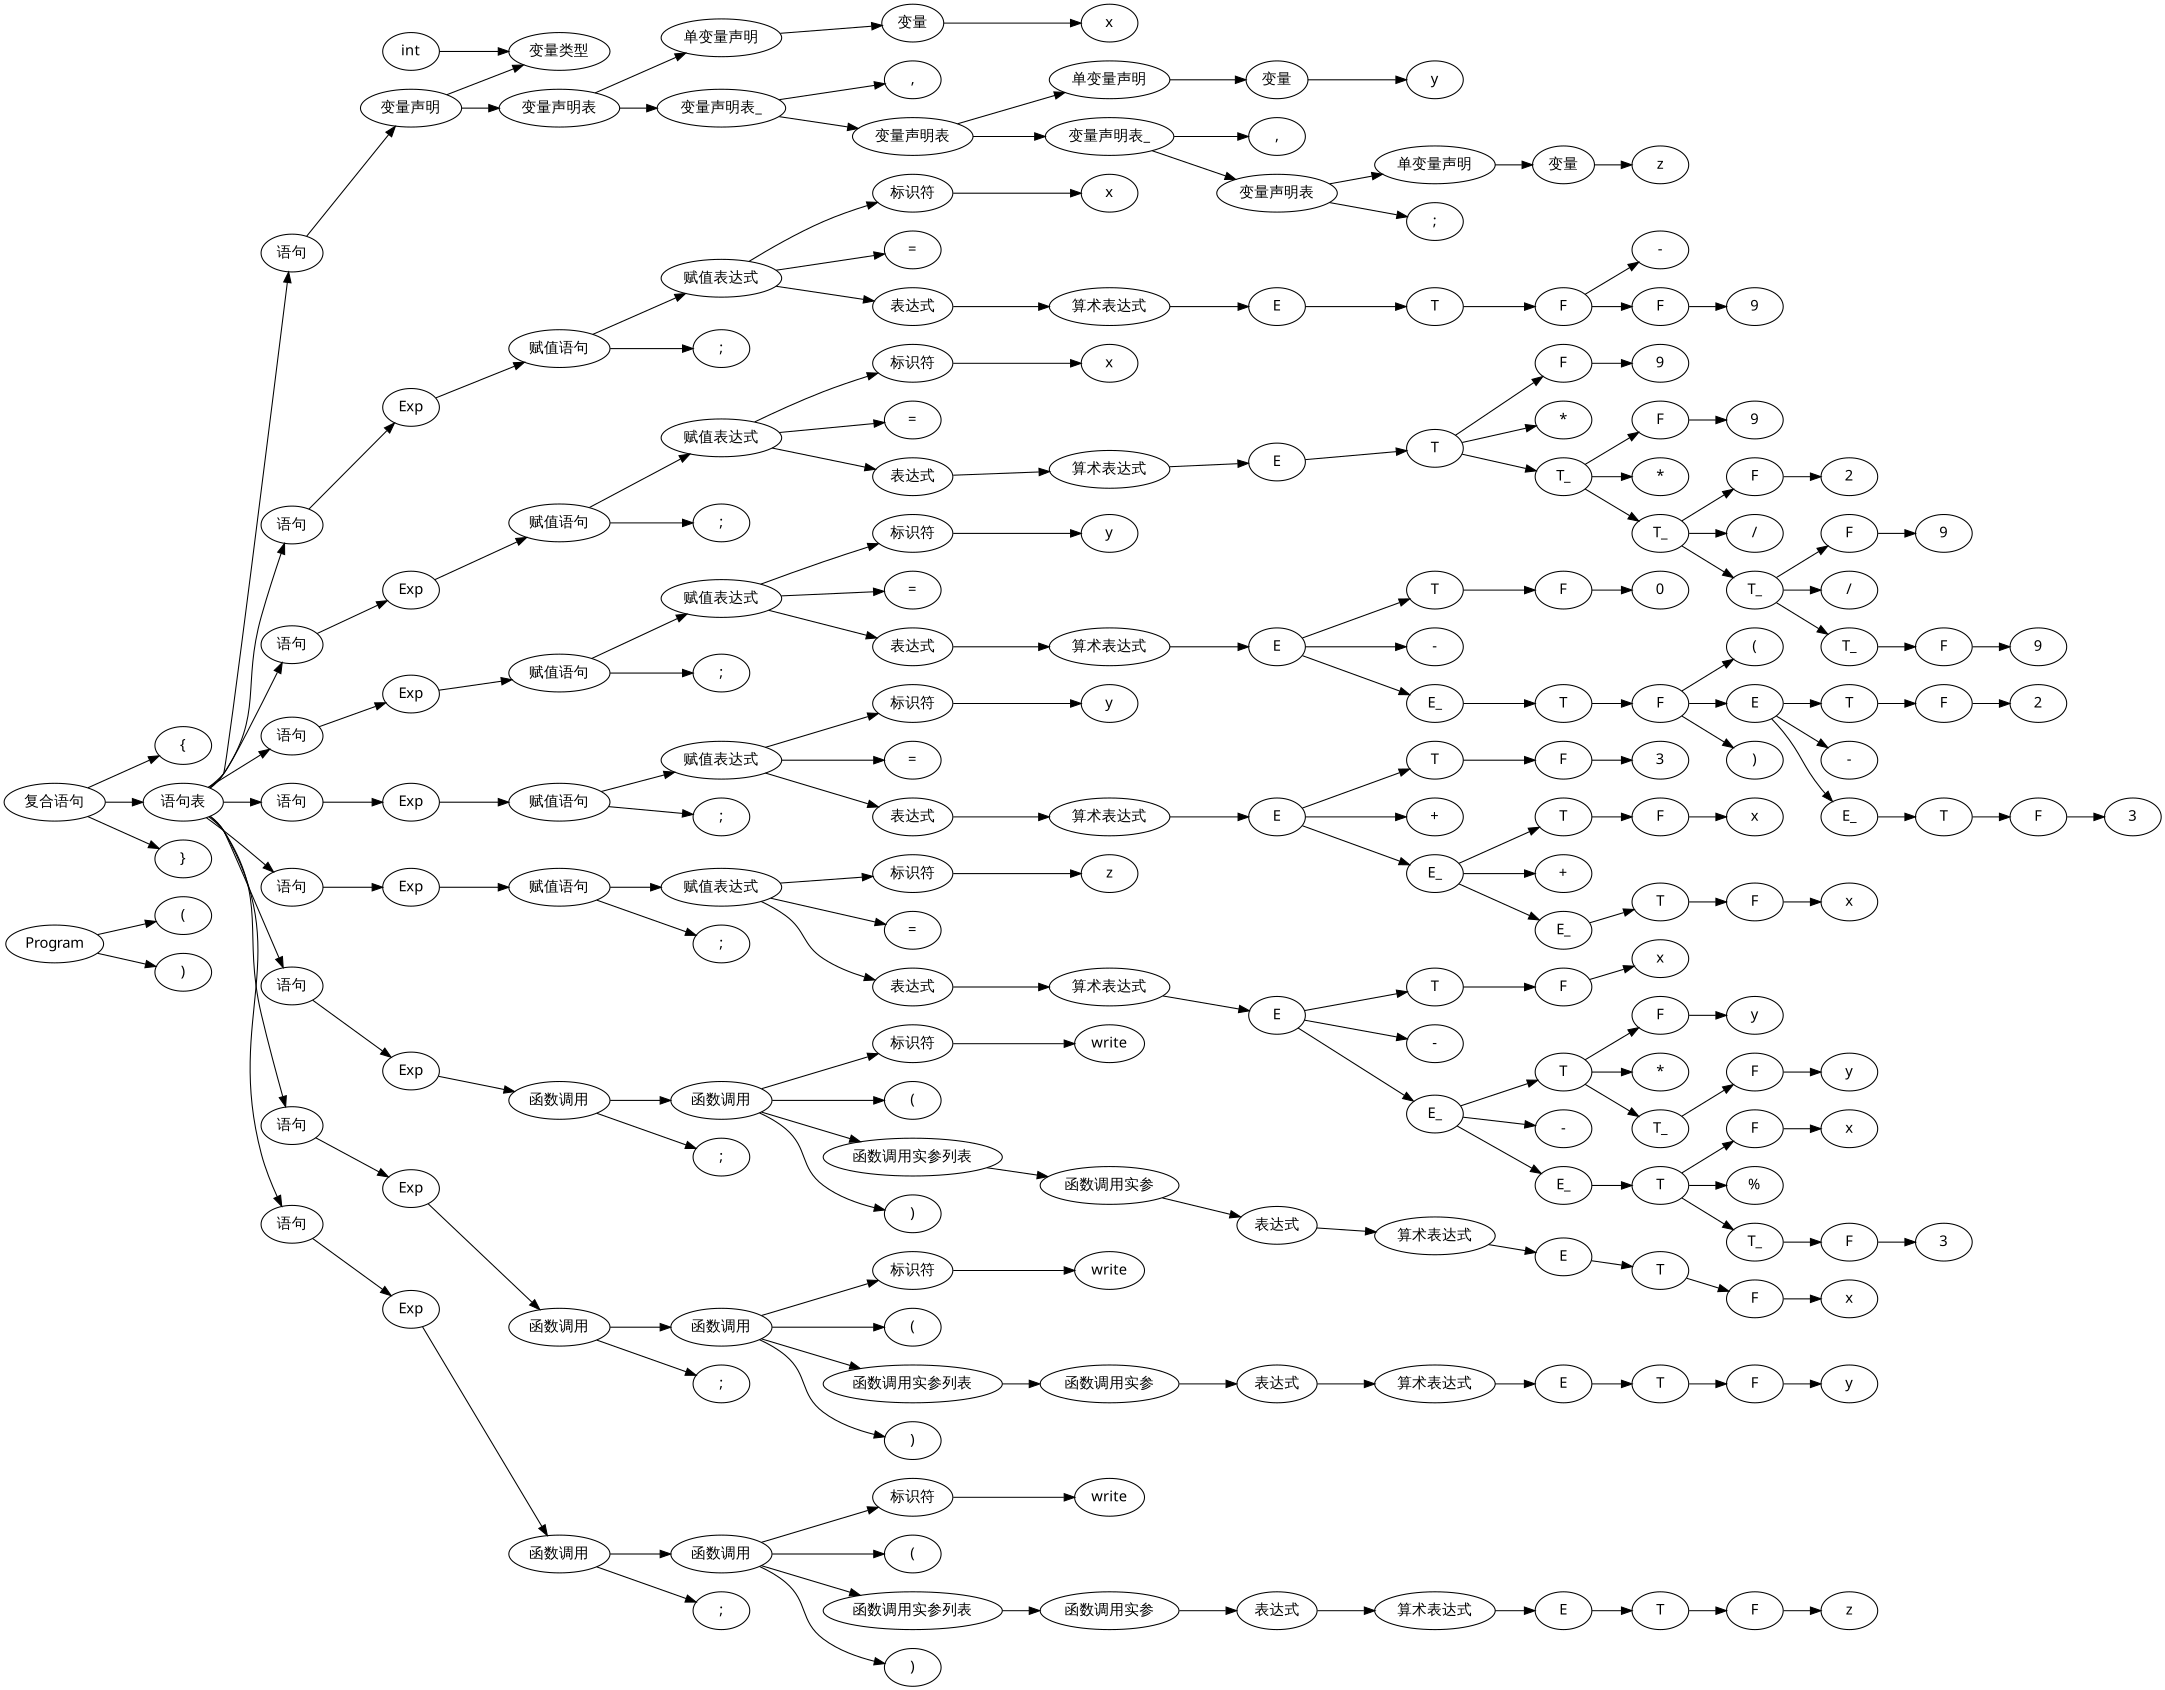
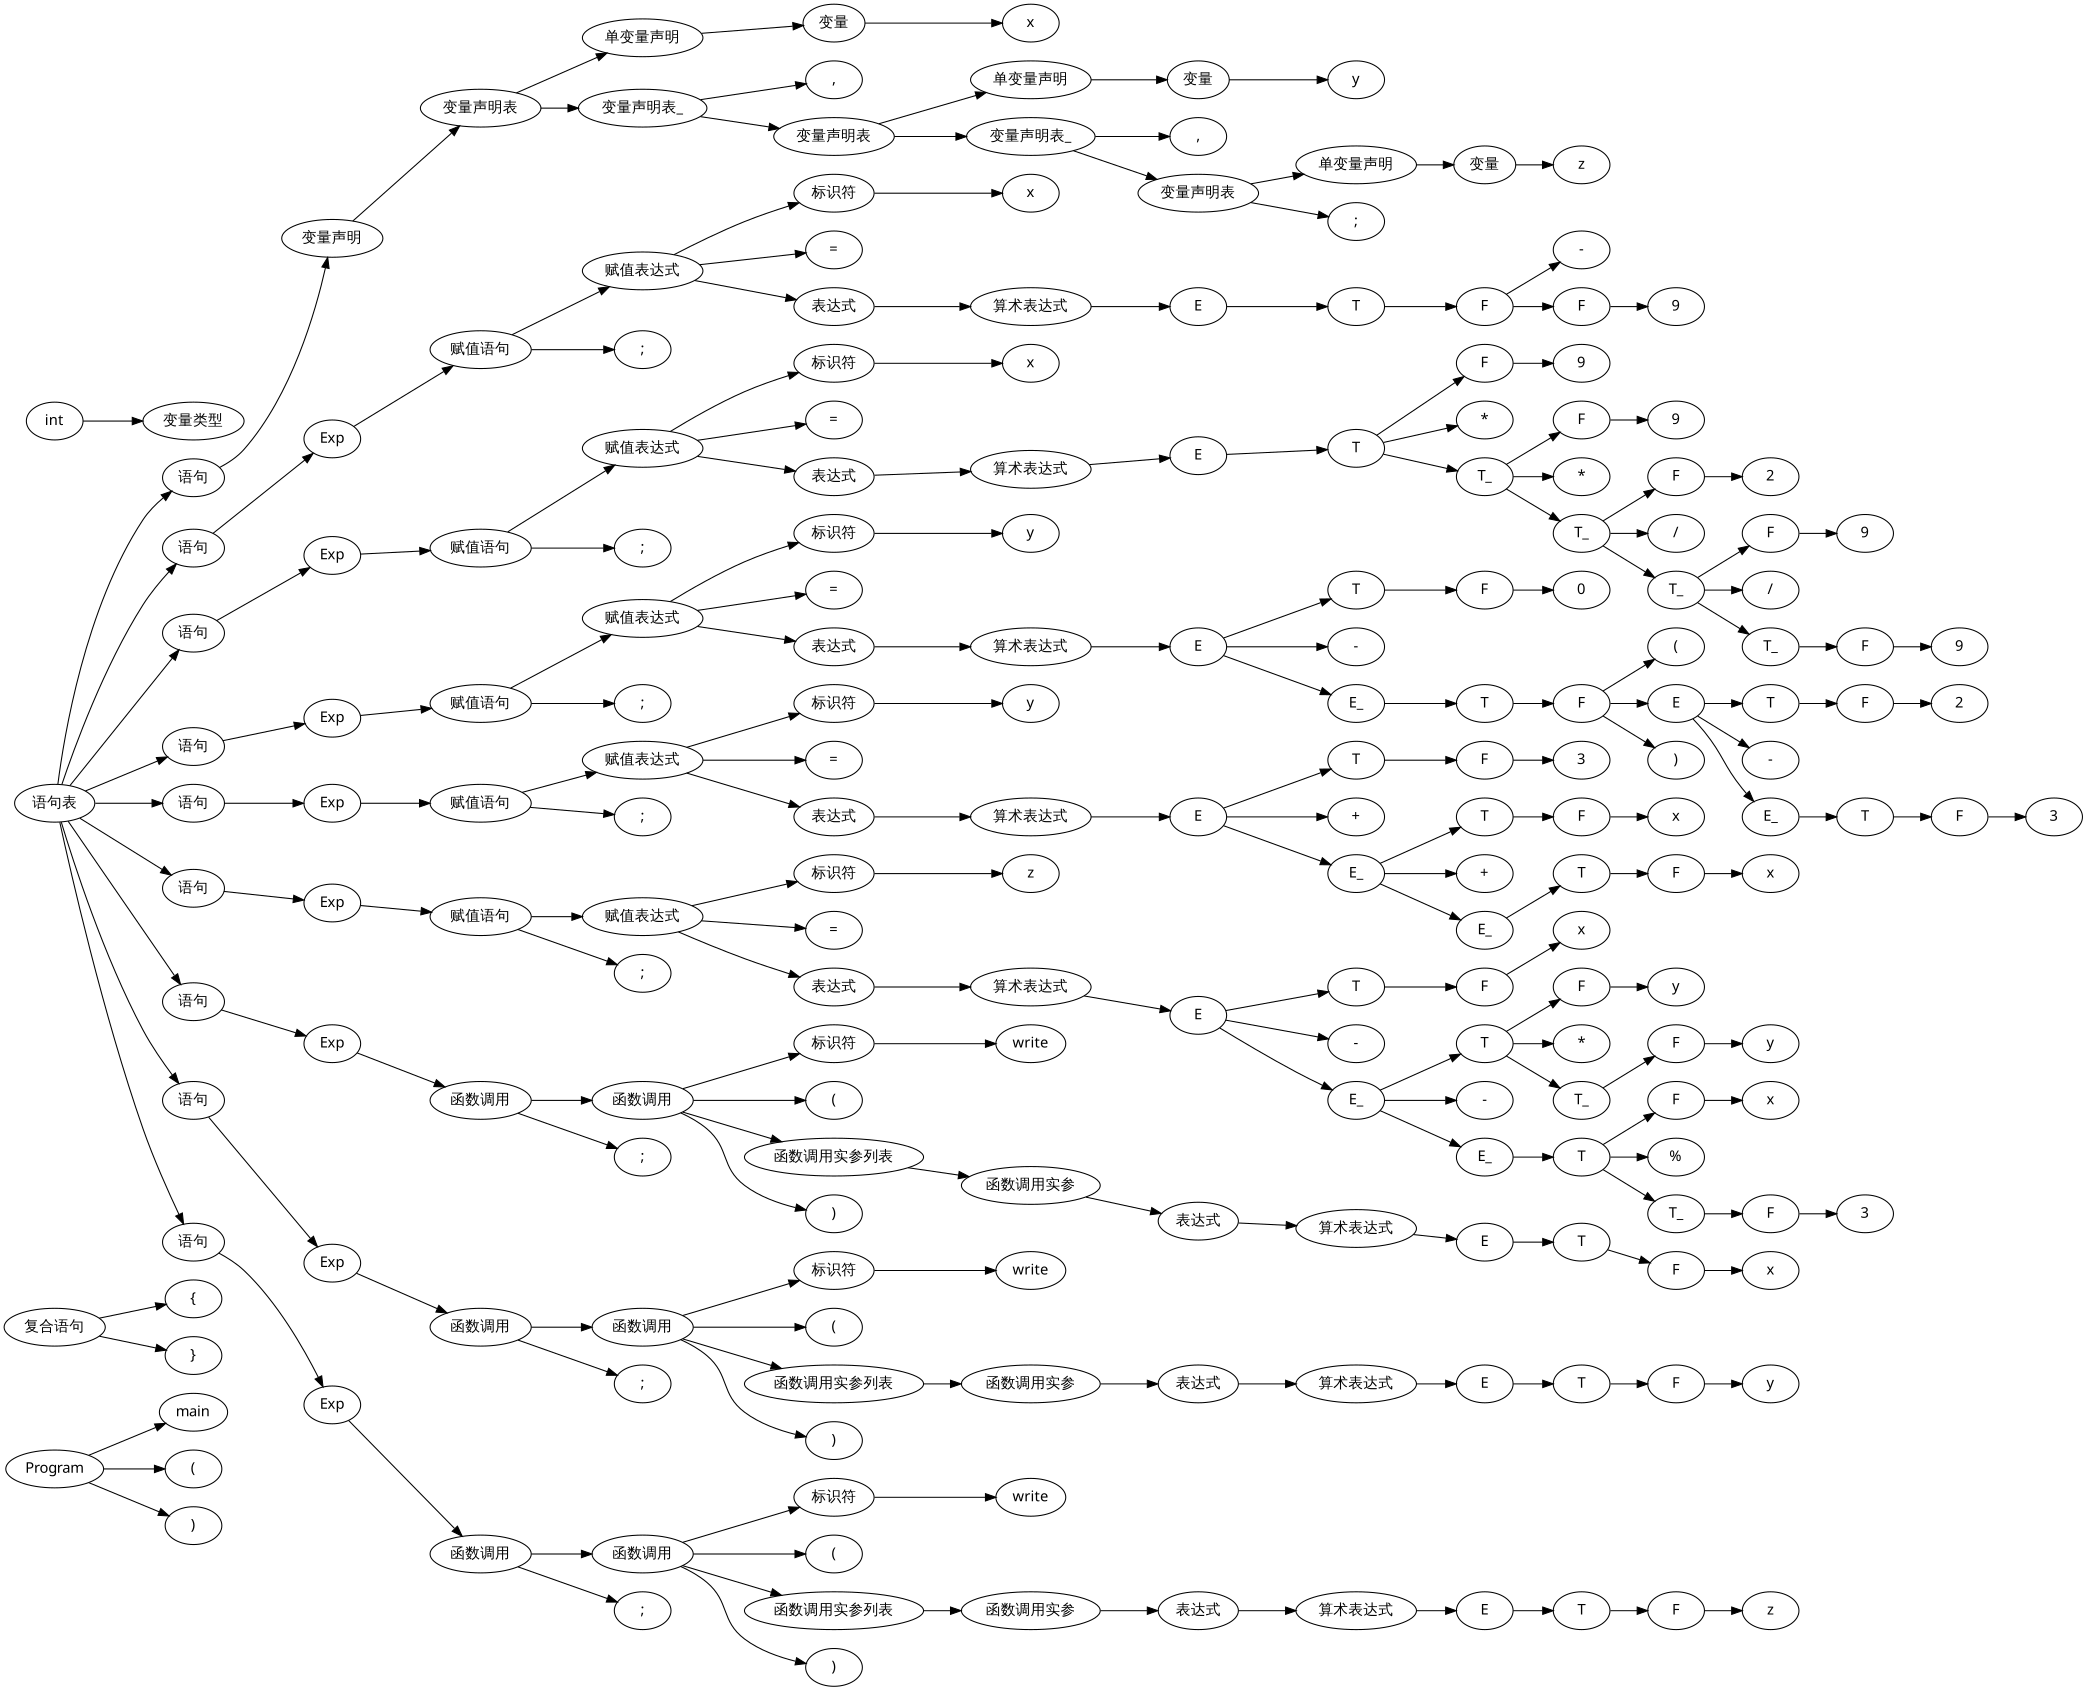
  digraph {
    rankdir=LR
    node [fontname="Microsoft YaHei"]
    n1 [label=Program]
+   n2 [label=main]
    n3 [label="("]
    n4 [label=")"]
    n5 [label="复合语句"]
    n6 [label="{"]
    n7 [label="语句表"]
    n8 [label="}"]
    n9 [label="语句"]
    n10 [label="语句"]
    n11 [label="语句"]
    n12 [label="语句"]
    n13 [label="语句"]
    n14 [label="语句"]
    n15 [label="语句"]
    n16 [label="语句"]
    n17 [label="语句"]
    n18 [label="变量声明"]
    n19 [label=Exp]
    n20 [label=Exp]
    n21 [label=Exp]
    n22 [label=Exp]
    n23 [label=Exp]
    n24 [label=Exp]
    n25 [label=Exp]
    n26 [label=Exp]
    n27 [label="变量类型"]
    n28 [label="变量声明表"]
    n29 [label="单变量声明"]
    n30 [label="变量声明表_"]
    n31 [label=int]
    n32 [label="变量"]
    n33 [label=","]
    n34 [label="变量声明表"]
    n35 [label=x]
    n36 [label="单变量声明"]
    n37 [label="变量声明表_"]
    n38 [label="变量"]
    n39 [label=","]
    n40 [label="变量声明表"]
    n41 [label=y]
    n42 [label="单变量声明"]
    n43 [label=";"]
    n44 [label="变量"]
    n45 [label=z]
    n46 [label="赋值语句"]
    n47 [label="赋值表达式"]
    n48 [label=";"]
    n49 [label="标识符"]
    n50 [label="="]
    n51 [label="表达式"]
    n52 [label=x]
    n53 [label="算术表达式"]
    n54 [label=E]
    n55 [label=T]
    n56 [label=F]
    n57 [label="-"]
    n58 [label=F]
    n59 [label=9]
    n60 [label="赋值语句"]
    n61 [label="赋值表达式"]
    n62 [label=";"]
    n63 [label="标识符"]
    n64 [label="="]
    n65 [label="表达式"]
    n66 [label=x]
    n67 [label="算术表达式"]
    n68 [label=E]
    n69 [label=T]
    n70 [label=F]
    n71 [label="*"]
    n72 [label=T_]
    n73 [label=9]
    n74 [label=F]
    n75 [label="*"]
    n76 [label=T_]
    n77 [label=9]
    n78 [label=F]
    n79 [label="/"]
    n80 [label=T_]
    n81 [label=2]
    n82 [label=F]
    n83 [label="/"]
    n84 [label=T_]
    n85 [label=9]
    n86 [label=F]
    n87 [label=9]
    n88 [label="赋值语句"]
    n89 [label="赋值表达式"]
    n90 [label=";"]
    n91 [label="标识符"]
    n92 [label="="]
    n93 [label="表达式"]
    n94 [label=y]
    n95 [label="算术表达式"]
    n96 [label=E]
    n97 [label=T]
    n98 [label="-"]
    n99 [label=E_]
    n100 [label=F]
    n101 [label=T]
    n102 [label=0]
    n103 [label=F]
    n104 [label="("]
    n105 [label=E]
    n106 [label=")"]
    n107 [label=T]
    n108 [label="-"]
    n109 [label=E_]
    n110 [label=F]
    n111 [label=T]
    n112 [label=2]
    n113 [label=F]
    n114 [label=3]
    n115 [label="赋值语句"]
    n116 [label="赋值表达式"]
    n117 [label=";"]
    n118 [label="标识符"]
    n119 [label="="]
    n120 [label="表达式"]
    n121 [label=y]
    n122 [label="算术表达式"]
    n123 [label=E]
    n124 [label=T]
    n125 [label="+"]
    n126 [label=E_]
    n127 [label=F]
    n128 [label=T]
    n129 [label="+"]
    n130 [label=E_]
    n131 [label=3]
    n132 [label=F]
    n133 [label=T]
    n134 [label=x]
    n135 [label=F]
    n136 [label=x]
    n137 [label="赋值语句"]
    n138 [label="赋值表达式"]
    n139 [label=";"]
    n140 [label="标识符"]
    n141 [label="="]
    n142 [label="表达式"]
    n143 [label=z]
    n144 [label="算术表达式"]
    n145 [label=E]
    n146 [label=T]
    n147 [label="-"]
    n148 [label=E_]
    n149 [label=F]
    n150 [label=T]
    n151 [label="-"]
    n152 [label=E_]
    n153 [label=x]
    n154 [label=F]
    n155 [label="*"]
    n156 [label=T_]
    n157 [label=T]
    n158 [label=y]
    n159 [label=F]
    n160 [label=y]
    n161 [label=F]
    n162 [label="%"]
    n163 [label=T_]
    n164 [label=x]
    n165 [label=F]
    n166 [label=3]
    n167 [label="函数调用"]
    n168 [label="函数调用"]
    n169 [label=";"]
    n170 [label="标识符"]
    n171 [label="("]
    n172 [label="函数调用实参列表"]
    n173 [label=")"]
    n174 [label=write]
    n175 [label="函数调用实参"]
    n176 [label="表达式"]
    n177 [label="算术表达式"]
    n178 [label=E]
    n179 [label=T]
    n180 [label=F]
    n181 [label=x]
    n182 [label="函数调用"]
    n183 [label="函数调用"]
    n184 [label=";"]
    n185 [label="标识符"]
    n186 [label="("]
    n187 [label="函数调用实参列表"]
    n188 [label=")"]
    n189 [label=write]
    n190 [label="函数调用实参"]
    n191 [label="表达式"]
    n192 [label="算术表达式"]
    n193 [label=E]
    n194 [label=T]
    n195 [label=F]
    n196 [label=y]
    n197 [label="函数调用"]
    n198 [label="函数调用"]
    n199 [label=";"]
    n200 [label="标识符"]
    n201 [label="("]
    n202 [label="函数调用实参列表"]
    n203 [label=")"]
    n204 [label=write]
    n205 [label="函数调用实参"]
    n206 [label="表达式"]
    n207 [label="算术表达式"]
    n208 [label=E]
    n209 [label=T]
    n210 [label=F]
    n211 [label=z]
+   n1 -> n2
    n1 -> n3
    n1 -> n4
    n5 -> n6
-   n5 -> n7
    n5 -> n8
    n7 -> n9
    n7 -> n10
    n7 -> n11
    n7 -> n12
    n7 -> n13
    n7 -> n14
    n7 -> n15
    n7 -> n16
    n7 -> n17
    n9 -> n18
    n10 -> n19
    n11 -> n20
    n12 -> n21
    n13 -> n22
    n14 -> n23
    n15 -> n24
    n16 -> n25
    n17 -> n26
-   n18 -> n27
    n18 -> n28
    n19 -> n46
    n20 -> n60
    n21 -> n88
    n22 -> n115
    n23 -> n137
    n24 -> n167
    n25 -> n182
    n26 -> n197
    n28 -> n29
    n28 -> n30
    n29 -> n32
    n30 -> n33
    n30 -> n34
    n31 -> n27
    n32 -> n35
    n34 -> n36
    n34 -> n37
    n36 -> n38
    n37 -> n39
    n37 -> n40
    n38 -> n41
    n40 -> n42
    n40 -> n43
    n42 -> n44
    n44 -> n45
    n46 -> n47
    n46 -> n48
    n47 -> n49
    n47 -> n50
    n47 -> n51
    n49 -> n52
    n51 -> n53
    n53 -> n54
    n54 -> n55
    n55 -> n56
    n56 -> n57
    n56 -> n58
    n58 -> n59
    n60 -> n61
    n60 -> n62
    n61 -> n63
    n61 -> n64
    n61 -> n65
    n63 -> n66
    n65 -> n67
    n67 -> n68
    n68 -> n69
    n69 -> n70
    n69 -> n71
    n69 -> n72
    n70 -> n73
    n72 -> n74
    n72 -> n75
    n72 -> n76
    n74 -> n77
    n76 -> n78
    n76 -> n79
    n76 -> n80
    n78 -> n81
    n80 -> n82
    n80 -> n83
    n80 -> n84
    n82 -> n85
    n84 -> n86
    n86 -> n87
    n88 -> n89
    n88 -> n90
    n89 -> n91
    n89 -> n92
    n89 -> n93
    n91 -> n94
    n93 -> n95
    n95 -> n96
    n96 -> n97
    n96 -> n98
    n96 -> n99
    n97 -> n100
    n99 -> n101
    n100 -> n102
    n101 -> n103
    n103 -> n104
    n103 -> n105
    n103 -> n106
    n105 -> n107
    n105 -> n108
    n105 -> n109
    n107 -> n110
    n109 -> n111
    n110 -> n112
    n111 -> n113
    n113 -> n114
    n115 -> n116
    n115 -> n117
    n116 -> n118
    n116 -> n119
    n116 -> n120
    n118 -> n121
    n120 -> n122
    n122 -> n123
    n123 -> n124
    n123 -> n125
    n123 -> n126
    n124 -> n127
    n126 -> n128
    n126 -> n129
    n126 -> n130
    n127 -> n131
    n128 -> n132
    n130 -> n133
    n132 -> n134
    n133 -> n135
    n135 -> n136
    n137 -> n138
    n137 -> n139
    n138 -> n140
    n138 -> n141
    n138 -> n142
    n140 -> n143
    n142 -> n144
    n144 -> n145
    n145 -> n146
    n145 -> n147
    n145 -> n148
    n146 -> n149
    n148 -> n150
    n148 -> n151
    n148 -> n152
    n149 -> n153
    n150 -> n154
    n150 -> n155
    n150 -> n156
    n152 -> n157
    n154 -> n158
    n156 -> n159
    n157 -> n161
    n157 -> n162
    n157 -> n163
    n159 -> n160
    n161 -> n164
    n163 -> n165
    n165 -> n166
    n167 -> n168
    n167 -> n169
    n168 -> n170
    n168 -> n171
    n168 -> n172
    n168 -> n173
    n170 -> n174
    n172 -> n175
    n175 -> n176
    n176 -> n177
    n177 -> n178
    n178 -> n179
    n179 -> n180
    n180 -> n181
    n182 -> n183
    n182 -> n184
    n183 -> n185
    n183 -> n186
    n183 -> n187
    n183 -> n188
    n185 -> n189
    n187 -> n190
    n190 -> n191
    n191 -> n192
    n192 -> n193
    n193 -> n194
    n194 -> n195
    n195 -> n196
    n197 -> n198
    n197 -> n199
    n198 -> n200
    n198 -> n201
    n198 -> n202
    n198 -> n203
    n200 -> n204
    n202 -> n205
    n205 -> n206
    n206 -> n207
    n207 -> n208
    n208 -> n209
    n209 -> n210
    n210 -> n211
  }
